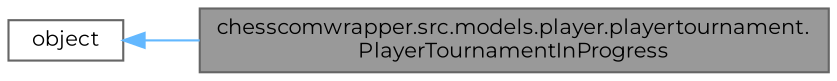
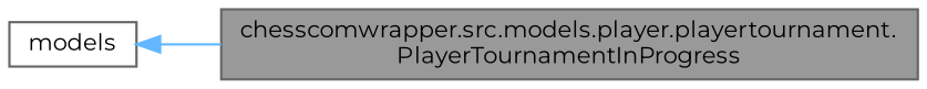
  digraph {
    rankdir=LR
    fontname=Montserrat
    node [color=gray40 fontname=Montserrat fontsize=10 shape=box style=filled]
    n1 [fillcolor=grey60 fontcolor=black height=0.2 label="chesscomwrapper.src.models.player.playertournament.\lPlayerTournamentInProgress" width=0.4]
-   n2 [fillcolor=white height=0.2 label=object width=0.4]
+   n2 [fillcolor=white height=0.2 label=models width=0.4]
    n2 -> n1 [color=steelblue1 dir=back fontname=Montserrat fontsize=10 labelfontname=Helvetica labelfontsize=10 style=solid]
  }
